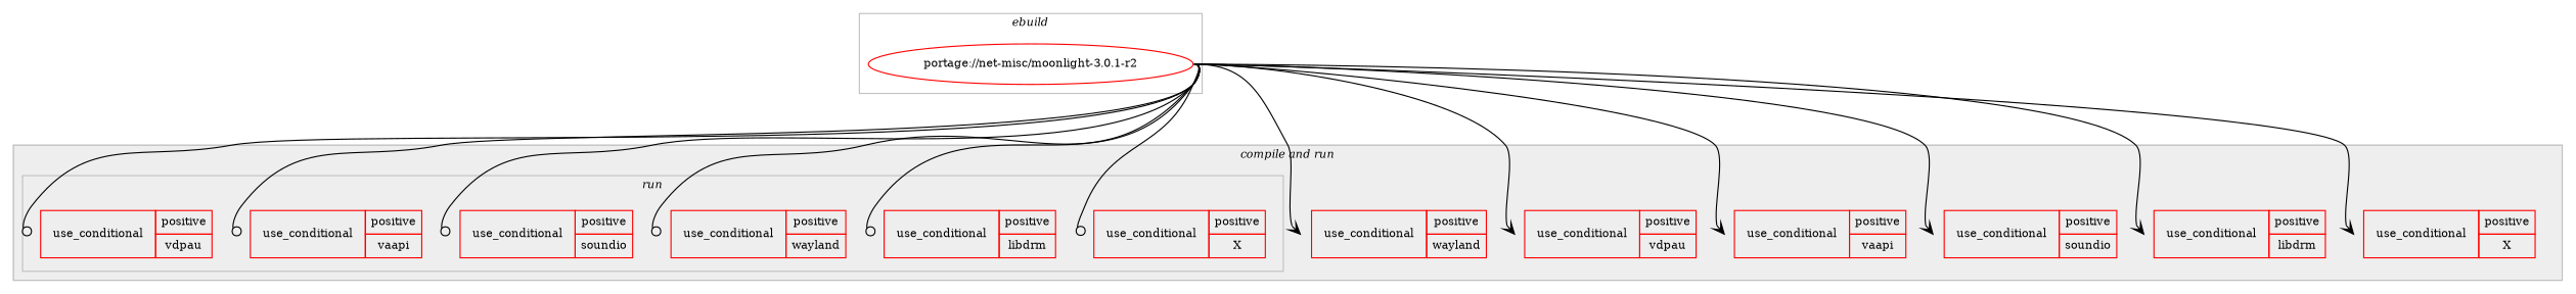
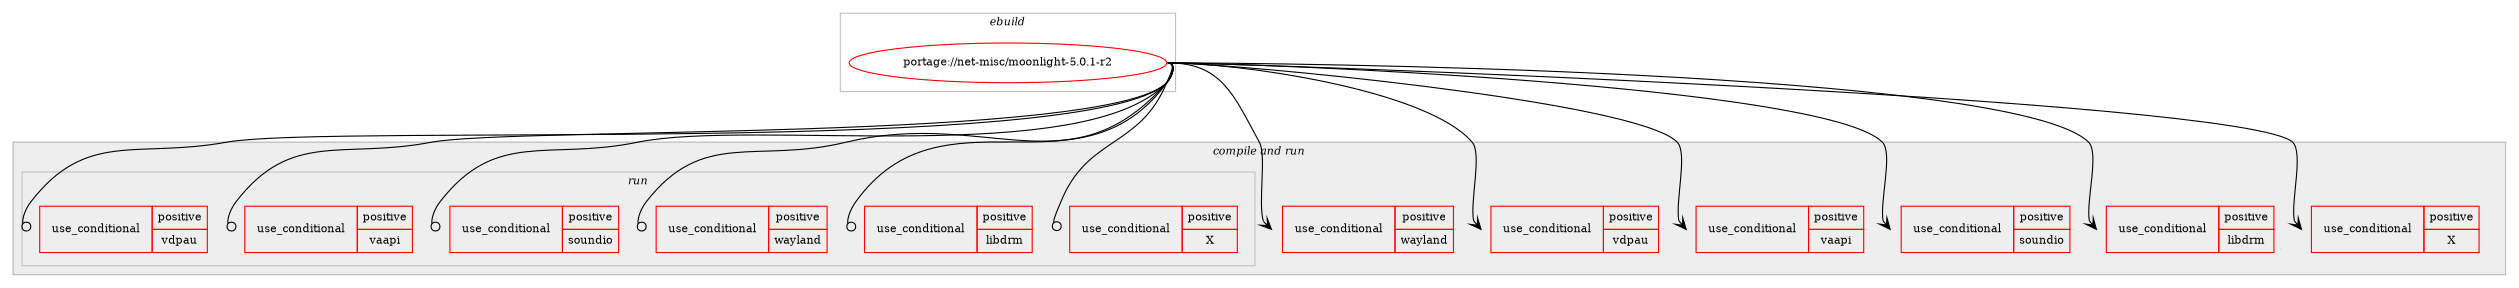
  digraph {
    compound=true
    concentrate=true
    fontname="DejaVu Serif"
    fontsize=10
    newrank=true
    rankdir=TB
    ranksep=1.5
    node [color=red fontname="DejaVu Serif" fontsize=10 shape=none]
    edge [arrowhead=vee headport=w style=solid tailport=e weight=20 fontname="DejaVu Serif"]
-   n1 [label="portage://net-misc/moonlight-3.0.1-r2" width=4 shape=""]
+   n1 [label="portage://net-misc/moonlight-5.0.1-r2" width=4 shape=""]
    n2 [label=<<TABLE BORDER="0" CELLBORDER="1" CELLSPACING="0" CELLPADDING="4"><TR><TD ROWSPAN="3" CELLPADDING="10">use_conditional</TD></TR><TR><TD>positive</TD></TR><TR><TD>X</TD></TR></TABLE>>]
    n3 [label=<<TABLE BORDER="0" CELLBORDER="1" CELLSPACING="0" CELLPADDING="4"><TR><TD ROWSPAN="3" CELLPADDING="10">use_conditional</TD></TR><TR><TD>positive</TD></TR><TR><TD>libdrm</TD></TR></TABLE>>]
    n4 [label=<<TABLE BORDER="0" CELLBORDER="1" CELLSPACING="0" CELLPADDING="4"><TR><TD ROWSPAN="3" CELLPADDING="10">use_conditional</TD></TR><TR><TD>positive</TD></TR><TR><TD>soundio</TD></TR></TABLE>>]
    n5 [label=<<TABLE BORDER="0" CELLBORDER="1" CELLSPACING="0" CELLPADDING="4"><TR><TD ROWSPAN="3" CELLPADDING="10">use_conditional</TD></TR><TR><TD>positive</TD></TR><TR><TD>vaapi</TD></TR></TABLE>>]
    n6 [label=<<TABLE BORDER="0" CELLBORDER="1" CELLSPACING="0" CELLPADDING="4"><TR><TD ROWSPAN="3" CELLPADDING="10">use_conditional</TD></TR><TR><TD>positive</TD></TR><TR><TD>vdpau</TD></TR></TABLE>>]
    n7 [label=<<TABLE BORDER="0" CELLBORDER="1" CELLSPACING="0" CELLPADDING="4"><TR><TD ROWSPAN="3" CELLPADDING="10">use_conditional</TD></TR><TR><TD>positive</TD></TR><TR><TD>wayland</TD></TR></TABLE>>]
    n8 [label=<<TABLE BORDER="0" CELLBORDER="1" CELLSPACING="0" CELLPADDING="4"><TR><TD ROWSPAN="3" CELLPADDING="10">use_conditional</TD></TR><TR><TD>positive</TD></TR><TR><TD>X</TD></TR></TABLE>>]
    n9 [label=<<TABLE BORDER="0" CELLBORDER="1" CELLSPACING="0" CELLPADDING="4"><TR><TD ROWSPAN="3" CELLPADDING="10">use_conditional</TD></TR><TR><TD>positive</TD></TR><TR><TD>libdrm</TD></TR></TABLE>>]
    n10 [label=<<TABLE BORDER="0" CELLBORDER="1" CELLSPACING="0" CELLPADDING="4"><TR><TD ROWSPAN="3" CELLPADDING="10">use_conditional</TD></TR><TR><TD>positive</TD></TR><TR><TD>wayland</TD></TR></TABLE>>]
    n11 [label=<<TABLE BORDER="0" CELLBORDER="1" CELLSPACING="0" CELLPADDING="4"><TR><TD ROWSPAN="3" CELLPADDING="10">use_conditional</TD></TR><TR><TD>positive</TD></TR><TR><TD>soundio</TD></TR></TABLE>>]
    n12 [label=<<TABLE BORDER="0" CELLBORDER="1" CELLSPACING="0" CELLPADDING="4"><TR><TD ROWSPAN="3" CELLPADDING="10">use_conditional</TD></TR><TR><TD>positive</TD></TR><TR><TD>vaapi</TD></TR></TABLE>>]
    n13 [label=<<TABLE BORDER="0" CELLBORDER="1" CELLSPACING="0" CELLPADDING="4"><TR><TD ROWSPAN="3" CELLPADDING="10">use_conditional</TD></TR><TR><TD>positive</TD></TR><TR><TD>vdpau</TD></TR></TABLE>>]
    subgraph cluster_1 {
      color=gray
      label=<<i>ebuild</i>>
      rank=same
      n1
    }
    subgraph cluster_2 {
      color=gray
      label=<<i>dependencies</i>>
      subgraph cluster_3 {
        color=gray
        fillcolor="#eeeeee"
        label=<<i>compile</i>>
        style=filled
        subgraph sub_4 {
          color=gray
          fillcolor="#eeeeee"
          label=<<i>compile</i>>
          style=filled
          n2
        }
        subgraph sub_5 {
          color=gray
          fillcolor="#eeeeee"
          label=<<i>compile</i>>
          style=filled
          n3
        }
        subgraph sub_6 {
          color=gray
          fillcolor="#eeeeee"
          label=<<i>compile</i>>
          style=filled
          n4
        }
        subgraph sub_7 {
          color=gray
          fillcolor="#eeeeee"
          label=<<i>compile</i>>
          style=filled
          n5
        }
        subgraph sub_8 {
          color=gray
          fillcolor="#eeeeee"
          label=<<i>compile</i>>
          style=filled
          n6
        }
        subgraph sub_9 {
          color=gray
          fillcolor="#eeeeee"
          label=<<i>compile</i>>
          style=filled
          n7
        }
      }
      subgraph cluster_10 {
        color=gray
        fillcolor="#eeeeee"
        label=<<i>compile and run</i>>
        style=filled
      }
      subgraph cluster_11 {
        color=gray
        fillcolor="#eeeeee"
        label=<<i>run</i>>
        style=filled
        subgraph sub_12 {
          color=gray
          fillcolor="#eeeeee"
          label=<<i>run</i>>
          style=filled
          n8
        }
        subgraph sub_13 {
          color=gray
          fillcolor="#eeeeee"
          label=<<i>run</i>>
          style=filled
          n9
        }
        subgraph sub_14 {
          color=gray
          fillcolor="#eeeeee"
          label=<<i>run</i>>
          style=filled
          n10
        }
        subgraph sub_15 {
          color=gray
          fillcolor="#eeeeee"
          label=<<i>run</i>>
          style=filled
          n11
        }
        subgraph sub_16 {
          color=gray
          fillcolor="#eeeeee"
          label=<<i>run</i>>
          style=filled
          n12
        }
        subgraph sub_17 {
          color=gray
          fillcolor="#eeeeee"
          label=<<i>run</i>>
          style=filled
          n13
        }
      }
    }
    subgraph cluster_18 {
      color=gray
      label=<<i>candidates</i>>
      rank=same
    }
    n1 -> n2
    n1 -> n3
    n1 -> n4
    n1 -> n5
    n1 -> n6
    n1 -> n7
    n1 -> n8 [arrowhead=odot]
    n1 -> n9 [arrowhead=odot]
    n1 -> n10 [arrowhead=odot]
    n1 -> n11 [arrowhead=odot]
    n1 -> n12 [arrowhead=odot]
    n1 -> n13 [arrowhead=odot]
  }
